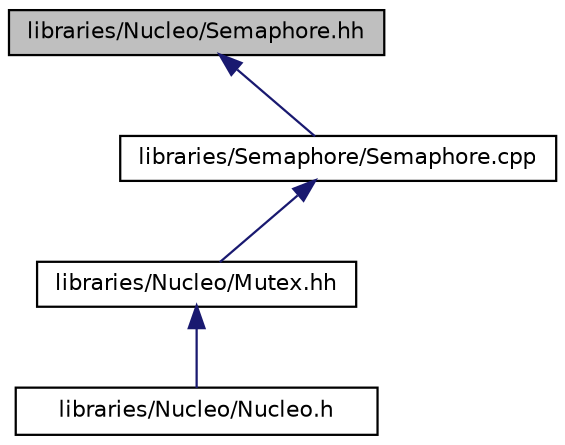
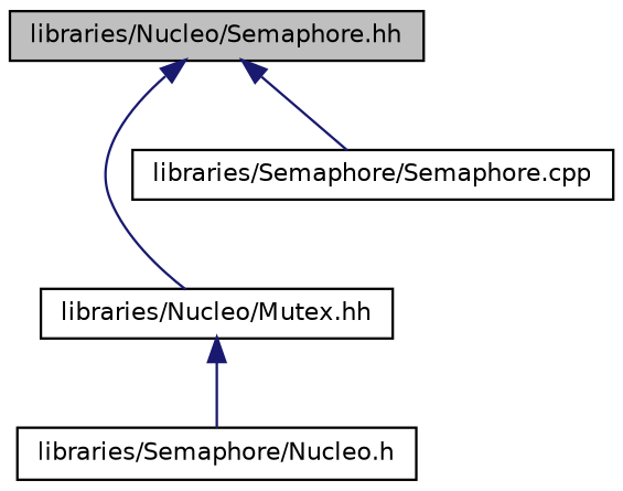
  digraph {
    node [color=black fillcolor=white fontname=Helvetica fontsize=10 shape=record style=filled]
    edge [color=midnightblue dir=back fontname=Helvetica fontsize=10 labelfontname=Helvetica labelfontsize=10 style=solid]
    n1 [fillcolor=grey75 fontcolor=black height=0.2 label="libraries/Nucleo/Semaphore.hh" width=0.4]
    n2 [height=0.2 label="libraries/Nucleo/Mutex.hh" width=0.4]
    n3 [height=0.2 label="libraries/Semaphore/Semaphore.cpp" width=0.4]
-   n4 [height=0.2 label="libraries/Nucleo/Nucleo.h" width=0.4]
-   n3 -> n2
+   n4 [height=0.2 label="libraries/Semaphore/Nucleo.h" width=0.4]
+   n1 -> n2
    n1 -> n3
    n2 -> n4
  }
